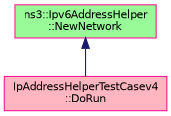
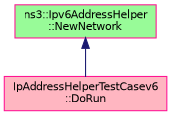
  digraph {
    rankdir=TB
    node [color=deeppink fontname=Helvetica fontsize=10 shape=record style=filled]
    n1 [fillcolor=palegreen fontcolor=black height=0.2 label="ns3::Ipv6AddressHelper\l::NewNetwork" width=0.4]
-   n2 [fillcolor=lightpink height=0.2 label="IpAddressHelperTestCasev4\l::DoRun" width=0.4]
+   n2 [fillcolor=lightpink height=0.2 label="IpAddressHelperTestCasev6\l::DoRun" width=0.4]
    n1 -> n2 [color=midnightblue dir=back fontname=Helvetica fontsize=10 labelfontname=Helvetica labelfontsize=10 style=solid]
  }
